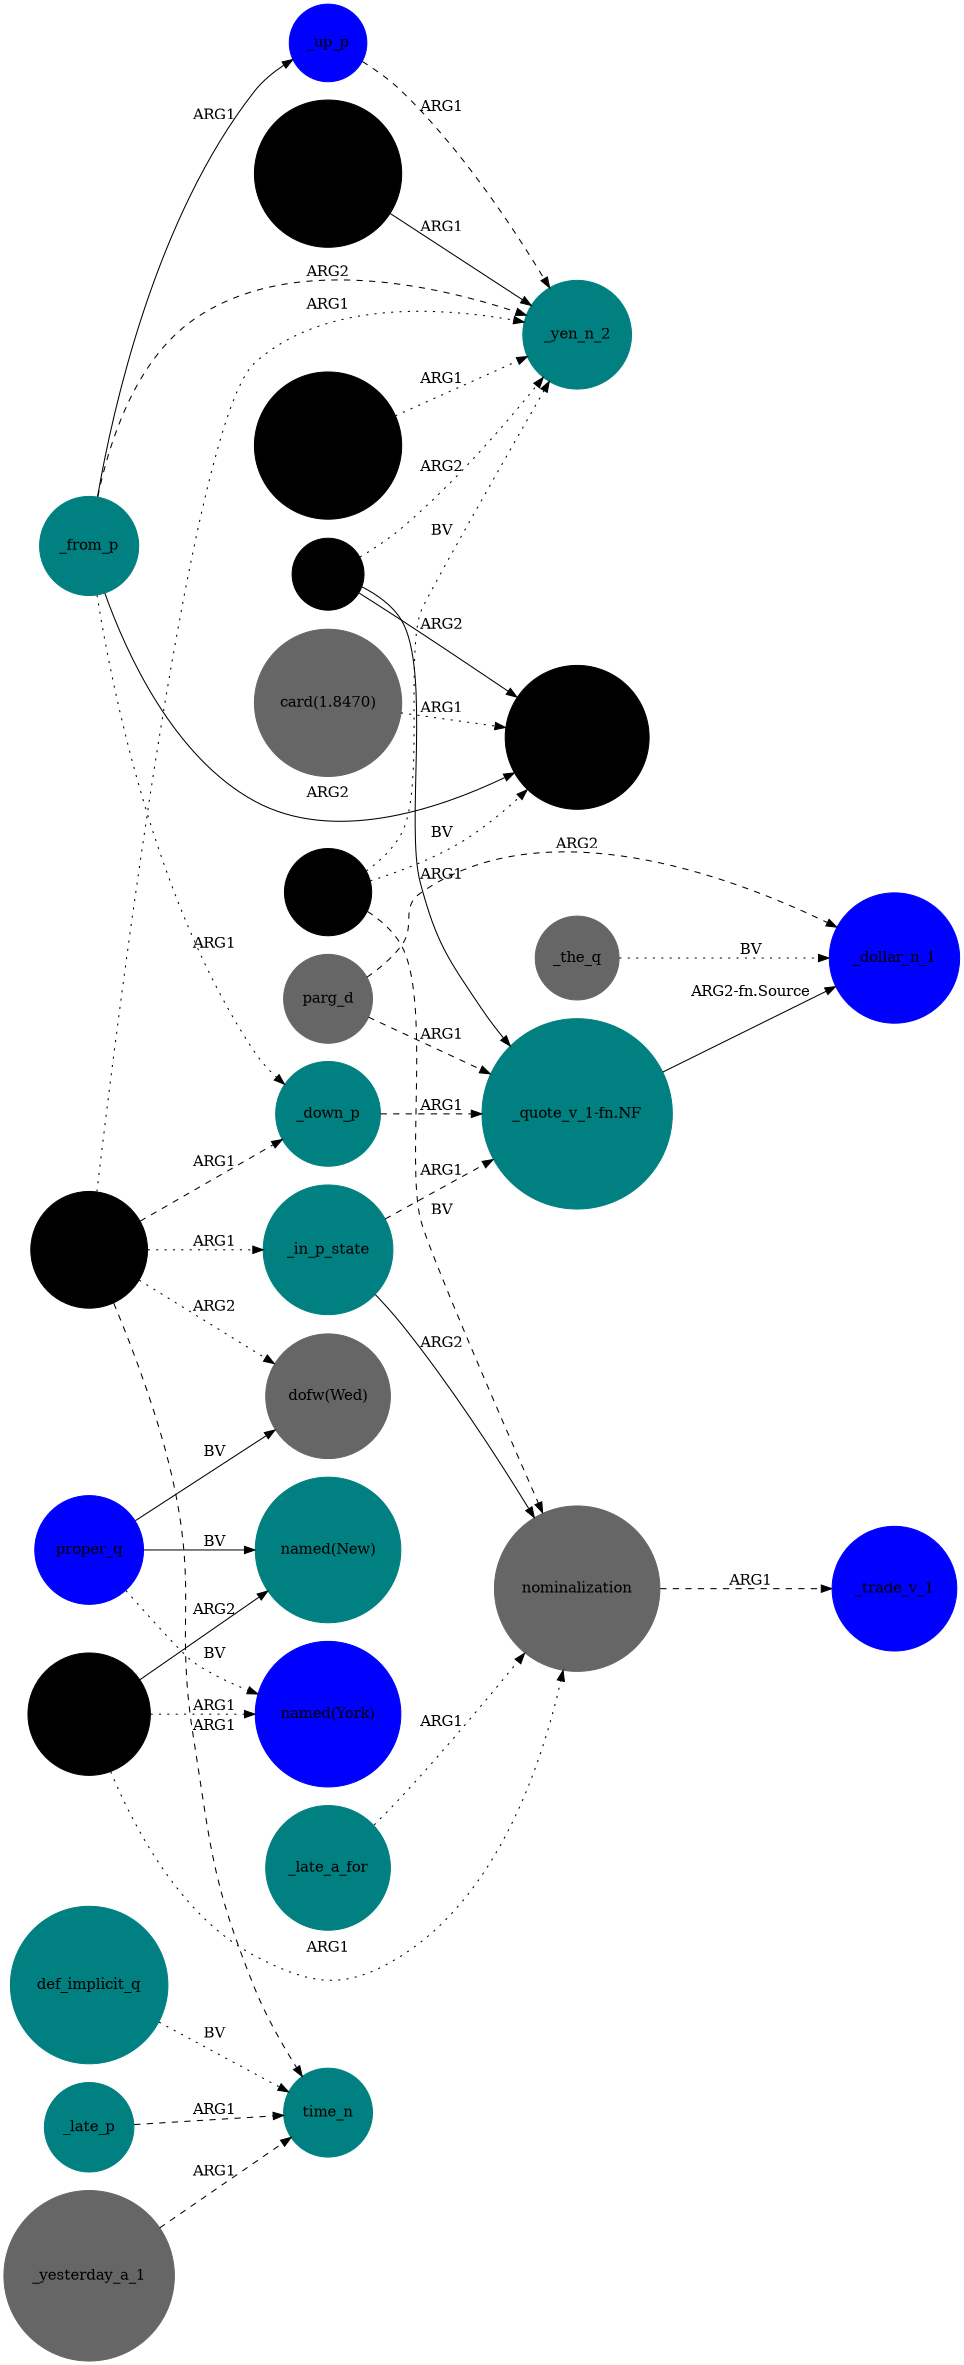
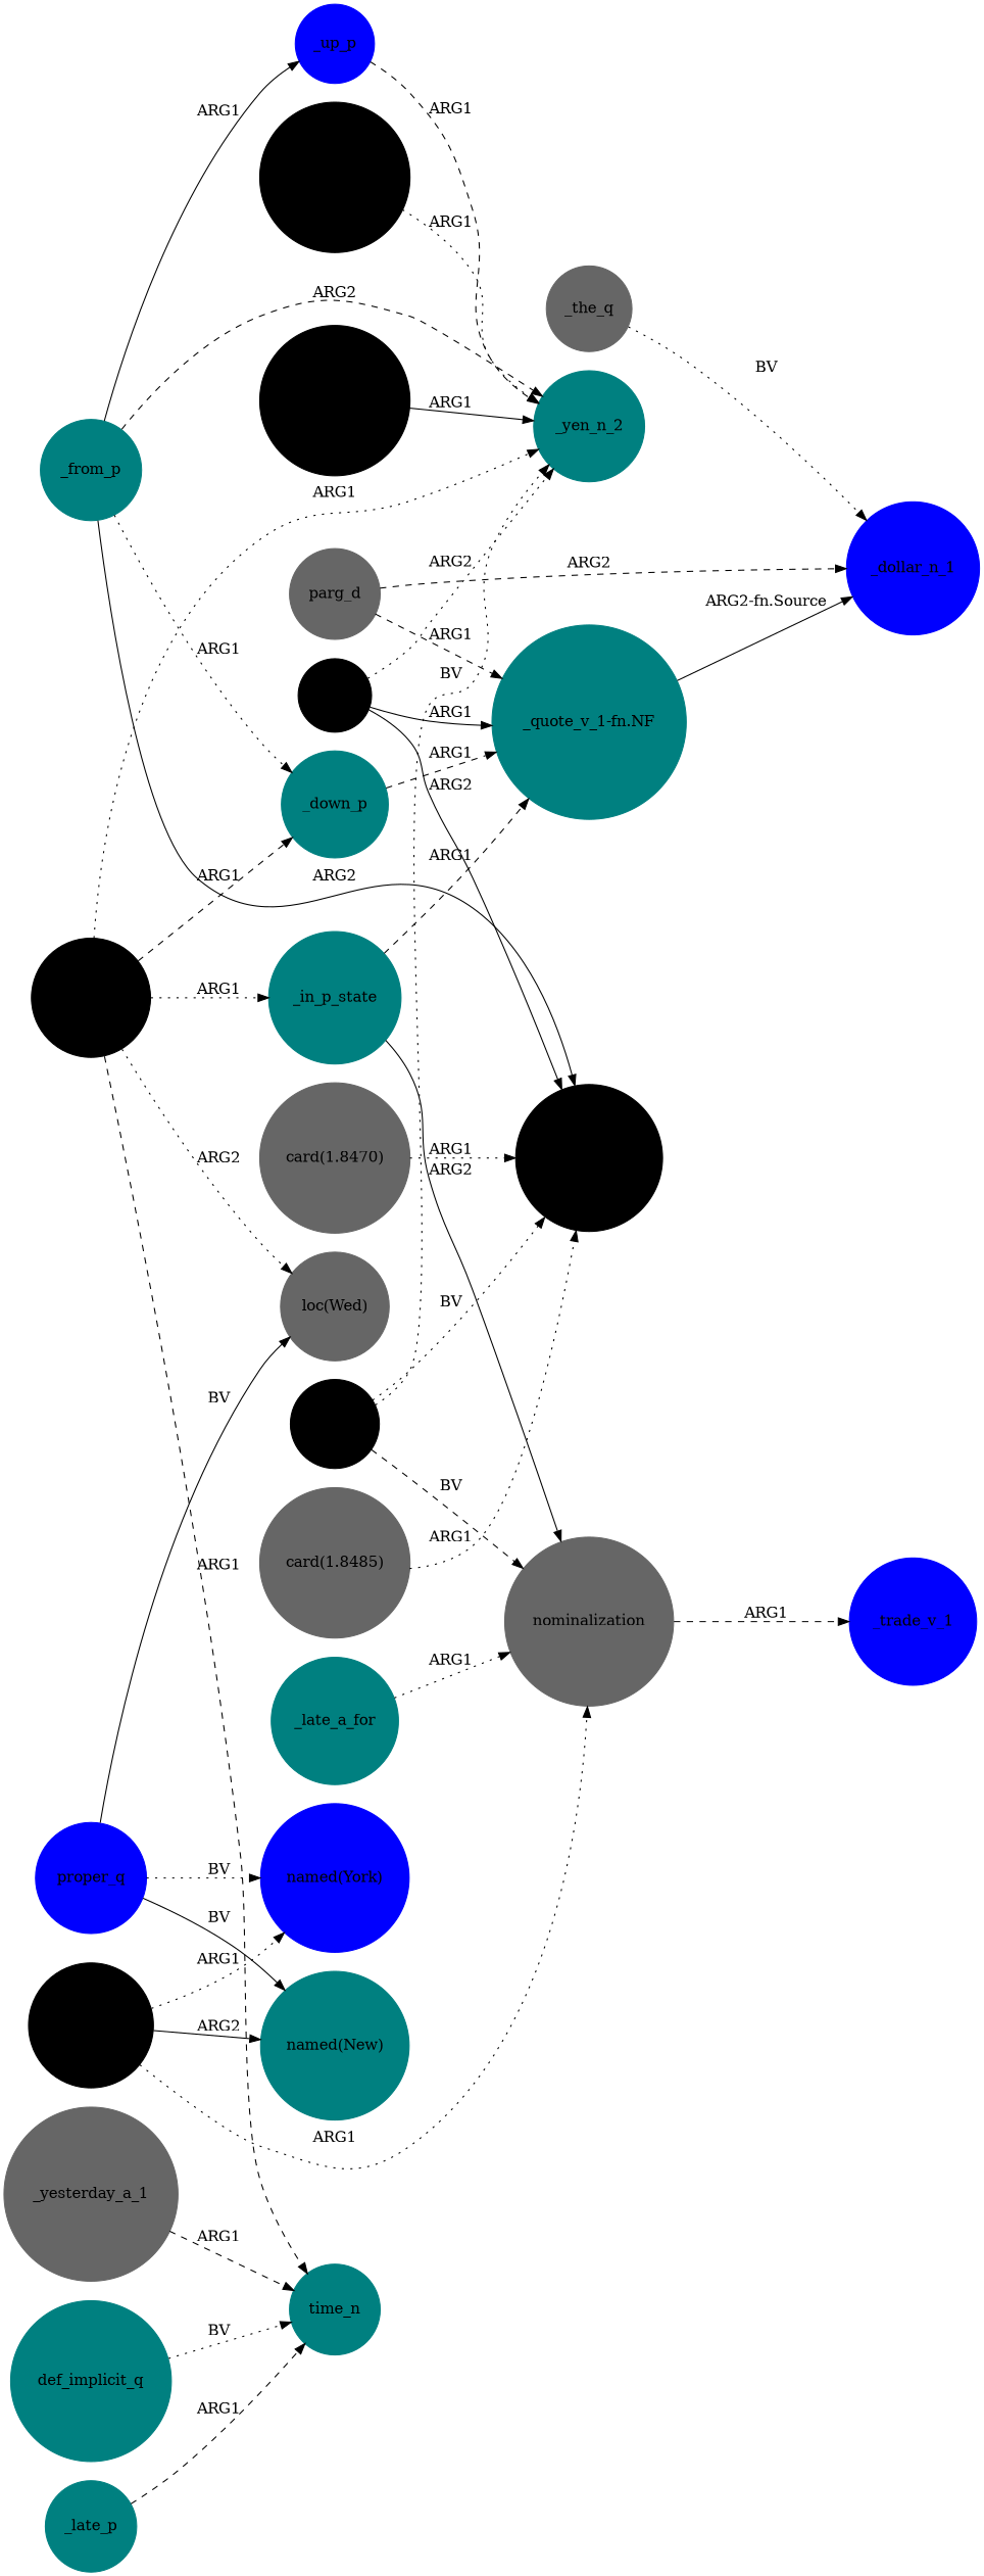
  digraph {
    rankdir=LR
    node [color=teal shape=circle style=filled]
    edge [style=dotted]
    loc_nonsp [color=black]
    _down_p
    time_n
    _yen_n_2
    _in_p_state
-   "dofw(Wed)" [color=gray40]
+   "dofw(Wed)" [color=gray40 label="loc(Wed)"]
    "_quote_v_1-fn.NF"
    nominalization [color=gray40]
    _dollar_n_1 [color=blue]
    _late_p
    _yesterday_a_1 [color=gray40]
    udef_q [color=black]
    _mark_n_cur [color=black]
    _trade_v_1 [color=blue]
    compound [color=black]
    "named(New)"
    "named(York)" [color=blue]
    _from_p
    _up_p [color=blue]
    proper_q [color=blue]
    "card(141.45)" [color=black]
    _the_q [color=gray40]
    _at_p [color=black]
    "card(141.70)" [color=black]
    parg_d [color=gray40]
+   "card(1.8485)" [color=gray40]
    _late_a_for
    "card(1.8470)" [color=gray40]
    def_implicit_q
    loc_nonsp -> _down_p [label=ARG1 style=dashed]
    loc_nonsp -> time_n [label=ARG1 style=dashed]
    loc_nonsp -> _yen_n_2 [label=ARG1]
    loc_nonsp -> _in_p_state [label=ARG1]
    loc_nonsp -> "dofw(Wed)" [label=ARG2]
    _down_p -> "_quote_v_1-fn.NF" [label=ARG1 style=dashed]
    _in_p_state -> "_quote_v_1-fn.NF" [label=ARG1 style=dashed]
    _in_p_state -> nominalization [label=ARG2 style=solid]
    "_quote_v_1-fn.NF" -> _dollar_n_1 [label="ARG2-fn.Source" style=solid]
    nominalization -> _trade_v_1 [label=ARG1 style=dashed]
    _late_p -> time_n [label=ARG1 style=dashed]
    _yesterday_a_1 -> time_n [label=ARG1 style=dashed]
    udef_q -> _yen_n_2 [label=BV]
    udef_q -> nominalization [label=BV style=dashed]
    udef_q -> _mark_n_cur [label=BV]
    compound -> nominalization [label=ARG1]
    compound -> "named(New)" [label=ARG2 style=solid]
    compound -> "named(York)" [label=ARG1]
    _from_p -> _down_p [label=ARG1]
    _from_p -> _yen_n_2 [label=ARG2 style=dashed]
    _from_p -> _mark_n_cur [label=ARG2 style=solid]
    _from_p -> _up_p [label=ARG1 style=solid]
    _up_p -> _yen_n_2 [label=ARG1 style=dashed]
    proper_q -> "dofw(Wed)" [label=BV style=solid]
    proper_q -> "named(New)" [label=BV style=solid]
    proper_q -> "named(York)" [label=BV]
    "card(141.45)" -> _yen_n_2 [label=ARG1 style=solid]
    _the_q -> _dollar_n_1 [label=BV]
    _at_p -> _yen_n_2 [label=ARG2]
    _at_p -> "_quote_v_1-fn.NF" [label=ARG1 style=solid]
    _at_p -> _mark_n_cur [label=ARG2 style=solid]
    "card(141.70)" -> _yen_n_2 [label=ARG1]
    parg_d -> "_quote_v_1-fn.NF" [label=ARG1 style=dashed]
    parg_d -> _dollar_n_1 [label=ARG2 style=dashed]
+   "card(1.8485)" -> _mark_n_cur [label=ARG1]
    _late_a_for -> nominalization [label=ARG1]
    "card(1.8470)" -> _mark_n_cur [label=ARG1]
    def_implicit_q -> time_n [label=BV]
  }
